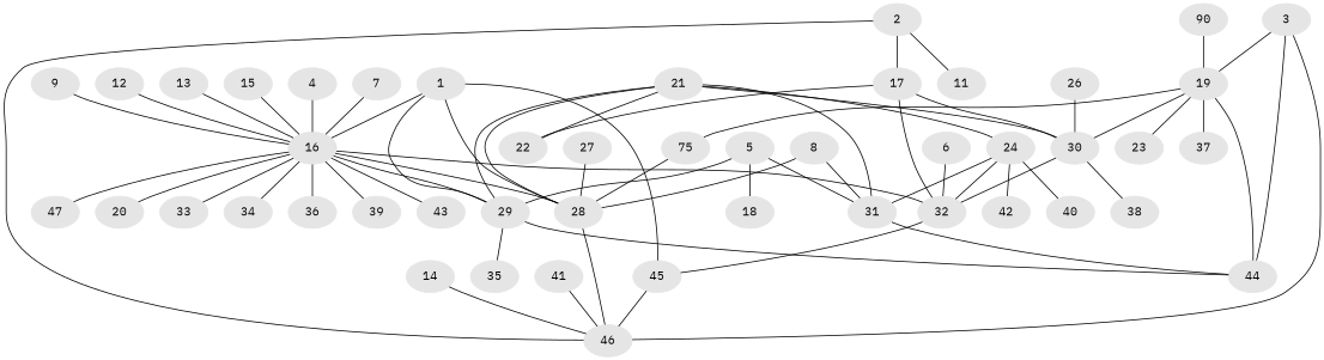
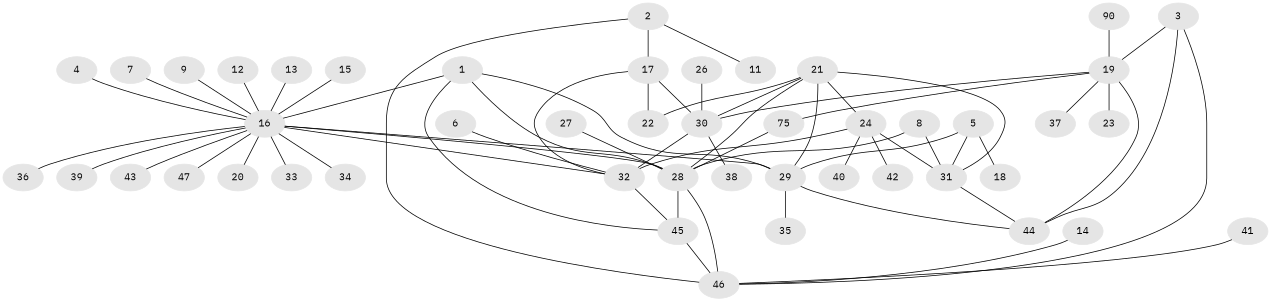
  graph {
    fontname="IBM Plex Mono"
    node [color=gray90 fontname="IBM Plex Mono" style=filled]
    edge [fontname="IBM Plex Mono" weight=1.0]
    1
    16
    28
    29
    45
    32
    20
    33
    34
    36
    39
    43
    47
    46
    44
    35
    2
    11
    17
    22
    30
    3
    19
    23
    n25 [label=75]
    37
    4
    5
    18
    31
    6
    7
    8
    9
    n35 [label=90]
    12
    13
    14
    15
    38
    21
    24
    40
    42
    26
    27
    41
    1 -- 16 [weight=2.0]
    1 -- 28
    1 -- 29 [weight=2.0]
    1 -- 45
    16 -- 28
    16 -- 29
    16 -- 32
    16 -- 20
    16 -- 33
    16 -- 34
    16 -- 36
    16 -- 39
    16 -- 43
    16 -- 47
+   28 -- 45 [weight=2.0]
    28 -- 46
    29 -- 44
    29 -- 35
    45 -- 46 [weight=2.0]
    32 -- 45
    2 -- 46
    2 -- 11
    2 -- 17
    17 -- 32
    17 -- 22
    17 -- 30 [weight=2.0]
    30 -- 32 [weight=2.0]
    30 -- 38
    3 -- 46
    3 -- 44 [weight=2.0]
    3 -- 19 [weight=2.0]
    19 -- 44
    19 -- 30
    19 -- 23
    19 -- n25
    19 -- 37
    n25 -- 28
    4 -- 16
    5 -- 29
    5 -- 18
    5 -- 31
    31 -- 44
    6 -- 32
    7 -- 16
    8 -- 28
    8 -- 31
    9 -- 16
    n35 -- 19
    12 -- 16
    13 -- 16
    14 -- 46
    15 -- 16
    21 -- 28 [weight=2.0]
    21 -- 29
    21 -- 22
    21 -- 30
    21 -- 31
    21 -- 24 [weight=2.0]
    24 -- 32
    24 -- 31 [weight=2.0]
    24 -- 40
    24 -- 42
    26 -- 30
    27 -- 28
    41 -- 46
  }
